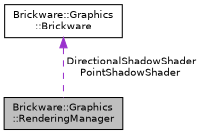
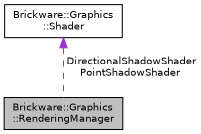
  digraph {
    fontname="DejaVu Sans"
    node [color=black fontname="DejaVu Sans" fontsize=10 shape=record style=filled]
    n1 [fillcolor=grey75 fontcolor=black height=0.2 label="Brickware::Graphics\l::RenderingManager" width=0.4]
-   n2 [fillcolor=white height=0.2 label="Brickware::Graphics\l::Brickware" width=0.4]
+   n2 [fillcolor=white height=0.2 label="Brickware::Graphics\l::Shader" width=0.4]
    n2 -> n1 [color=darkorchid3 dir=back fontname="DejaVu Sans" fontsize=10 label=" DirectionalShadowShader\nPointShadowShader" labelfontname=Helvetica labelfontsize=10 style=dashed]
  }
